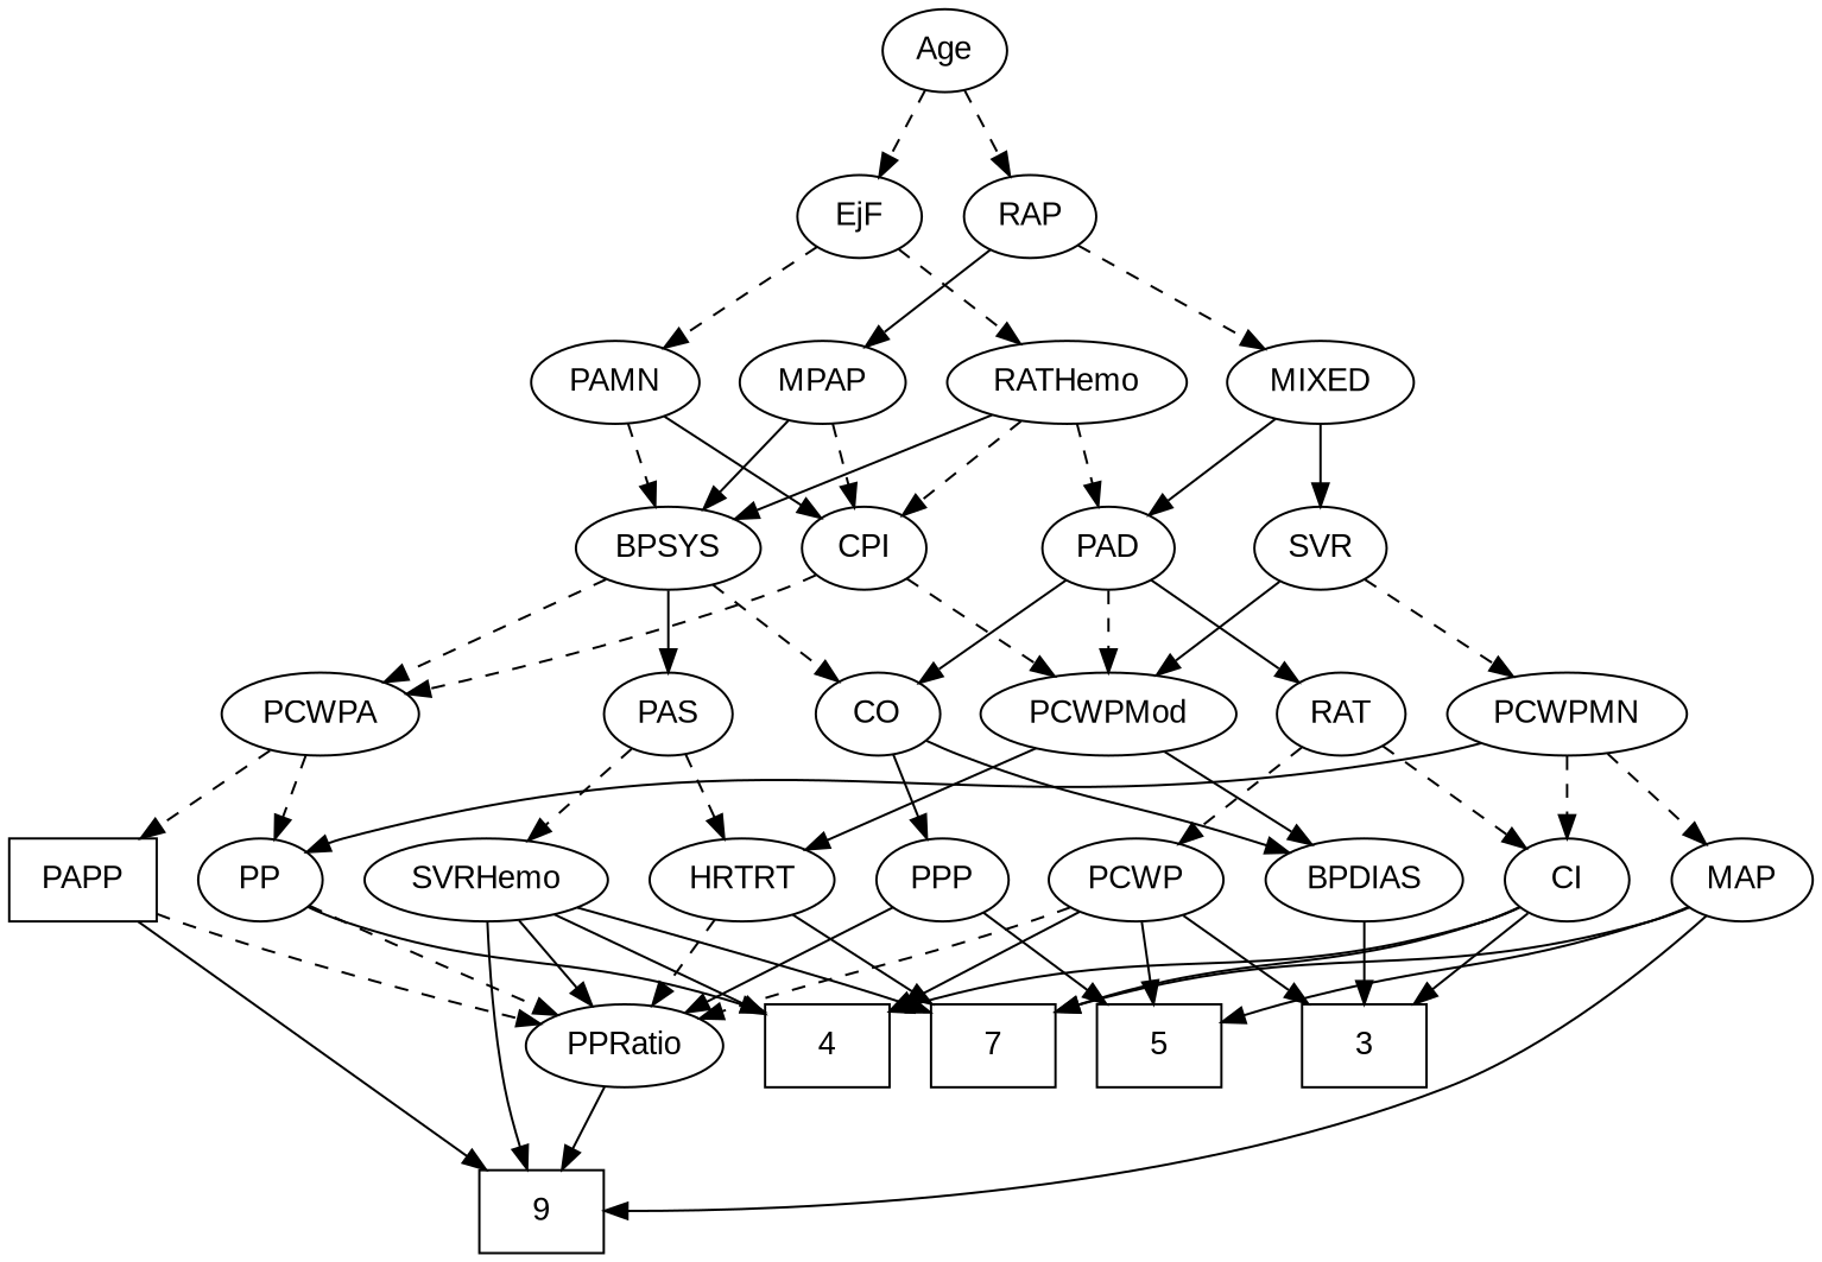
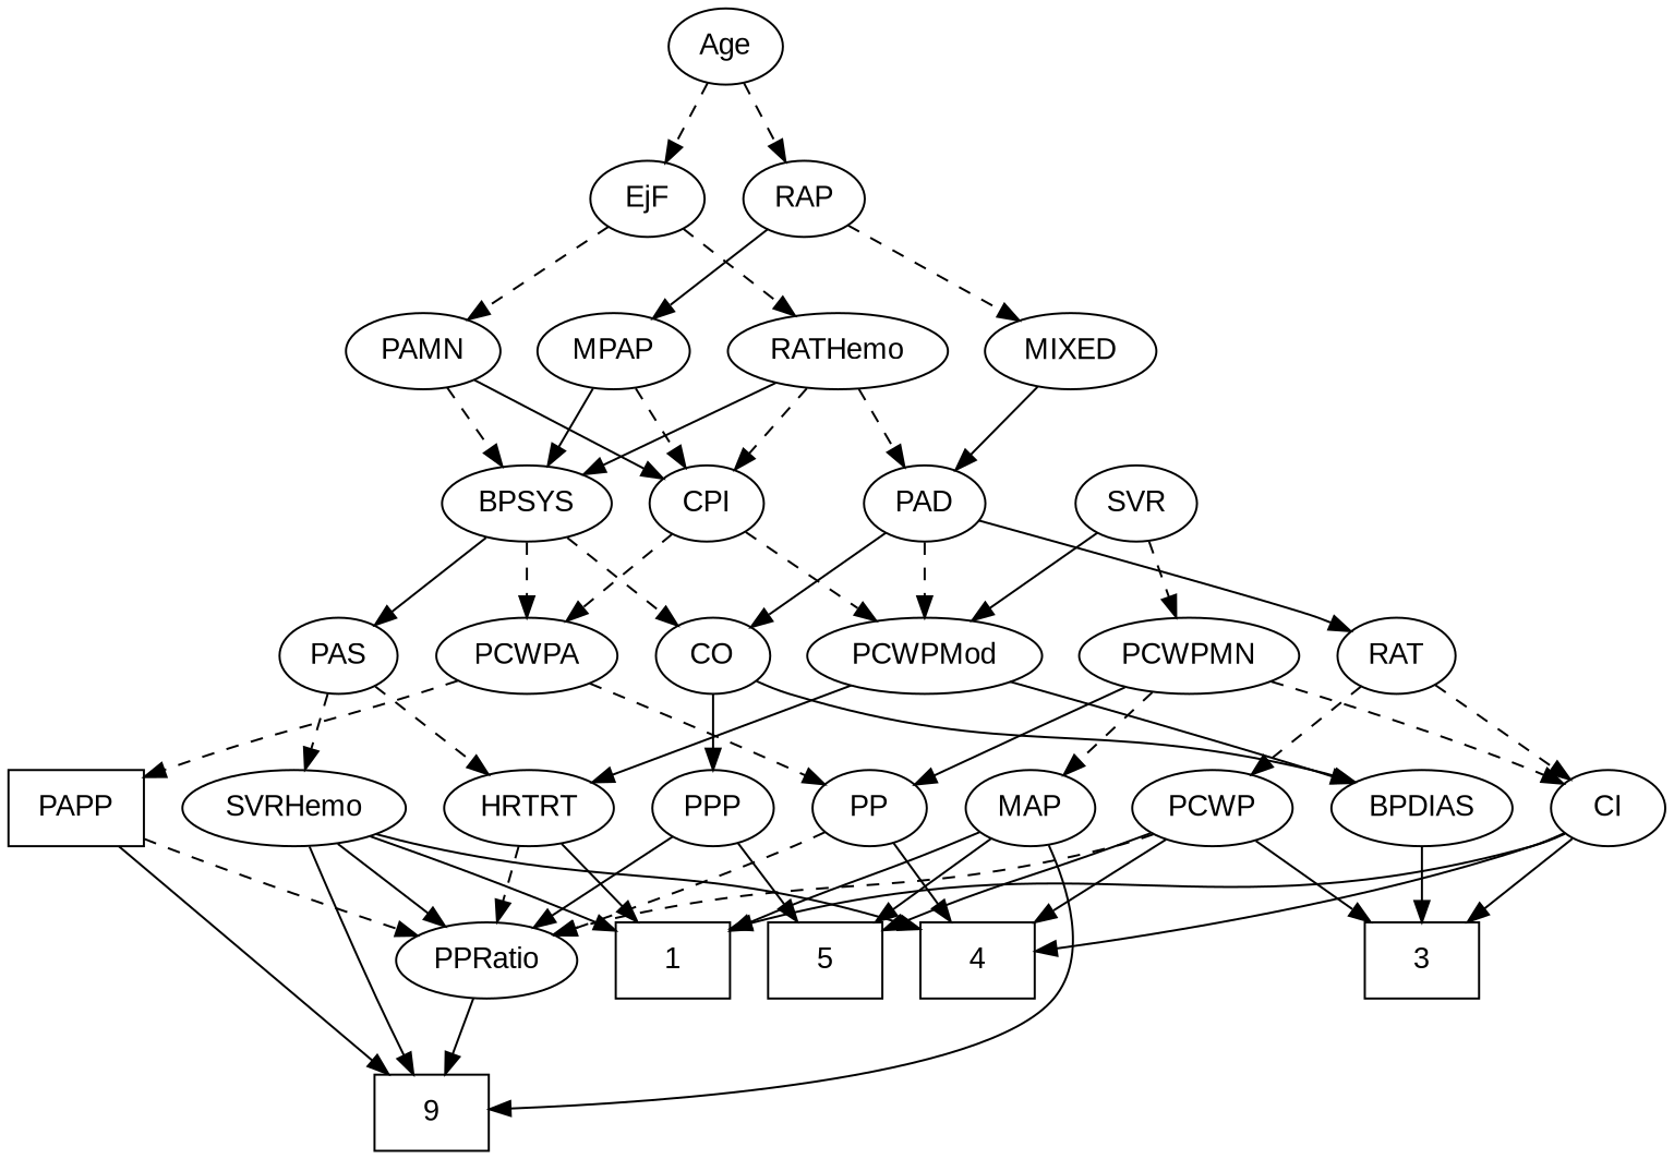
  strict digraph {
    fontname="Liberation Sans"
    node [fontname="Liberation Sans"]
    edge [fontname="Liberation Sans" style=solid]
-   1 [height=0.5 shape=box width=0.75 label=7]
+   1 [height=0.5 shape=box width=0.75]
    n2 [height=0.5 label=9 shape=box width=0.75]
    3 [height=0.5 shape=box width=0.75]
    4 [height=0.5 shape=box width=0.75]
    5 [height=0.5 shape=box width=0.75]
    Age [height=0.5 width=0.75]
    EjF [height=0.5 width=0.75]
    RAP [height=0.5 width=0.77632]
    PAMN [height=0.5 width=1.011]
    RATHemo [height=0.5 width=1.3721]
    MIXED [height=0.5 width=1.1193]
    MPAP [height=0.5 width=0.97491]
    BPSYS [height=0.5 width=1.0471]
    CPI [height=0.5 width=0.75]
    PAD [height=0.5 width=0.79437]
    SVR [height=0.5 width=0.77632]
    CO [height=0.5 width=0.75]
    PAS [height=0.5 width=0.75]
    PCWPA [height=0.5 width=1.1555]
    PCWPMod [height=0.5 width=1.4443]
    RAT [height=0.5 width=0.75827]
    PCWPMN [height=0.5 width=1.3902]
    BPDIAS [height=0.5 width=1.1735]
    PPP [height=0.5 width=0.75]
    PCWP [height=0.5 width=0.97491]
    CI [height=0.5 width=0.75]
    HRTRT [height=0.5 width=1.1013]
    PP [height=0.5 width=0.75]
    MAP [height=0.5 width=0.84854]
    SVRHemo [height=0.5 width=1.3902]
    PAPP [height=0.5 shape=box width=0.88464]
    PPRatio [height=0.5 width=1.1013]
    Age -> EjF [style=dashed]
    Age -> RAP [style=dashed]
    EjF -> PAMN [style=dashed]
    EjF -> RATHemo [style=dashed]
    RAP -> MIXED [style=dashed]
    RAP -> MPAP
    PAMN -> BPSYS [style=dashed]
    PAMN -> CPI
    RATHemo -> BPSYS
    RATHemo -> CPI [style=dashed]
    RATHemo -> PAD [style=dashed]
    MIXED -> PAD
-   MIXED -> SVR
    MPAP -> BPSYS
    MPAP -> CPI [style=dashed]
    BPSYS -> CO [style=dashed]
    BPSYS -> PAS
    BPSYS -> PCWPA [style=dashed]
    CPI -> PCWPA [style=dashed]
    CPI -> PCWPMod [style=dashed]
    PAD -> CO
    PAD -> PCWPMod [style=dashed]
    PAD -> RAT
    SVR -> PCWPMod
    SVR -> PCWPMN [style=dashed]
    CO -> BPDIAS
    CO -> PPP
    PAS -> HRTRT [style=dashed]
    PAS -> SVRHemo [style=dashed]
    PCWPA -> PP [style=dashed]
    PCWPA -> PAPP [style=dashed]
    PCWPMod -> BPDIAS
    PCWPMod -> HRTRT
    RAT -> PCWP [style=dashed]
    RAT -> CI [style=dashed]
    PCWPMN -> CI [style=dashed]
    PCWPMN -> PP
    PCWPMN -> MAP [style=dashed]
    BPDIAS -> 3
    PPP -> 5
    PPP -> PPRatio
    PCWP -> 3
    PCWP -> 4
    PCWP -> 5
    PCWP -> PPRatio [style=dashed]
    CI -> 1
    CI -> 3
    CI -> 4
    HRTRT -> 1
    HRTRT -> PPRatio [style=dashed]
    PP -> 4
    PP -> PPRatio [style=dashed]
    MAP -> 1
    MAP -> n2
    MAP -> 5
    SVRHemo -> 1
    SVRHemo -> n2
    SVRHemo -> 4
    SVRHemo -> PPRatio
    PAPP -> n2
    PAPP -> PPRatio [style=dashed]
    PPRatio -> n2
  }
